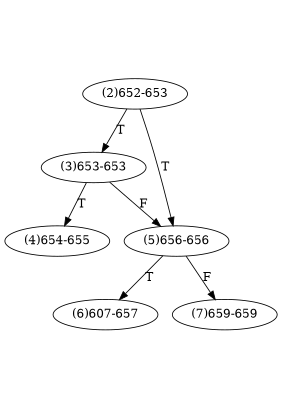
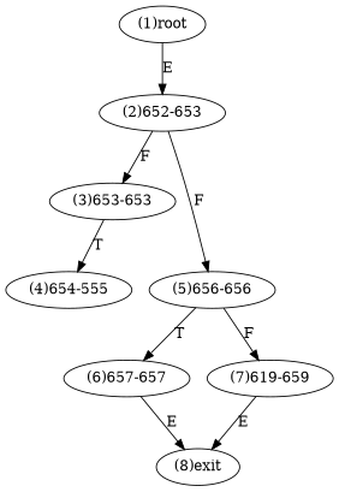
  digraph {
+   n1 [label="(1)root"]
    n2 [label="(2)652-653"]
    n3 [label="(3)653-653"]
    n4 [label="(5)656-656"]
-   n5 [label="(4)654-655"]
-   n6 [label="(6)607-657"]
-   n7 [label="(7)659-659"]
-   n2 -> n3 [label=T]
-   n2 -> n4 [label=T]
-   n3 -> n4 [label=F]
+   n5 [label="(4)654-555"]
+   n6 [label="(6)657-657"]
+   n7 [label="(7)619-659"]
+   n8 [label="(8)exit"]
+   n1 -> n2 [label=E]
+   n2 -> n3 [label=F]
+   n2 -> n4 [label=F]
    n3 -> n5 [label=T]
    n4 -> n6 [label=T]
    n4 -> n7 [label=F]
+   n6 -> n8 [label=E]
+   n7 -> n8 [label=E]
  }
